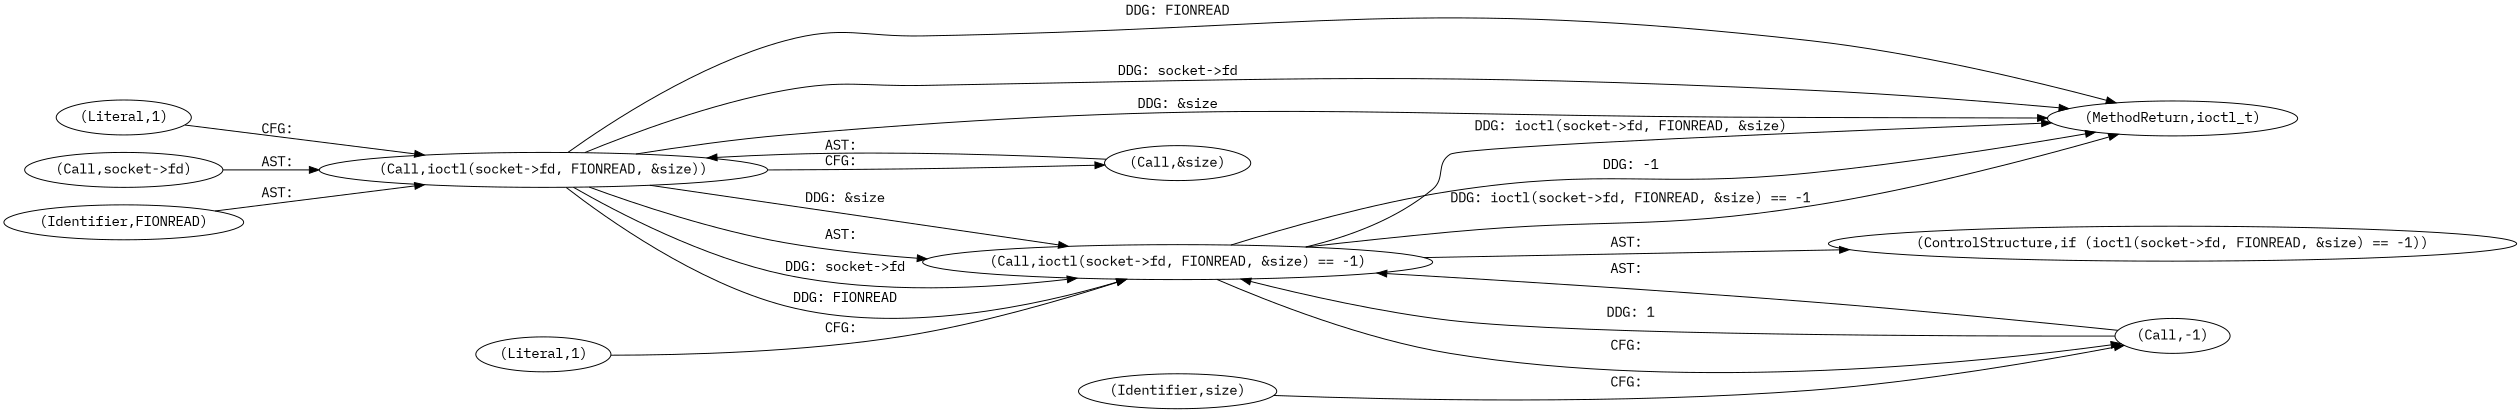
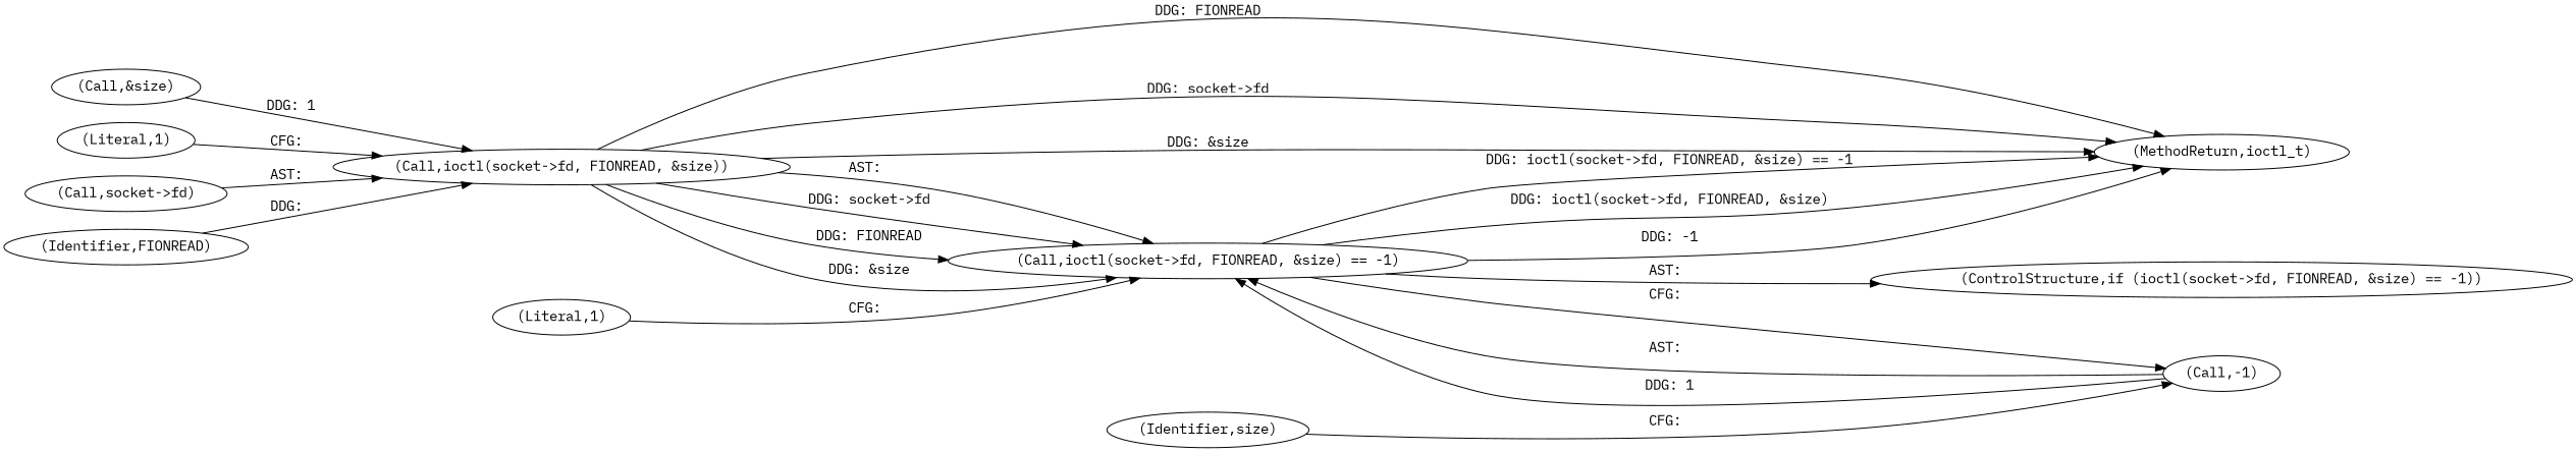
  digraph {
    fontname="IBM Plex Mono"
    rankdir=LR
    node [fontname="IBM Plex Mono"]
    edge [fontname="IBM Plex Mono"]
    n1 [label="(Call,ioctl(socket->fd, FIONREAD, &size))"]
    n2 [label="(Call,ioctl(socket->fd, FIONREAD, &size) == -1)"]
    n3 [label="(MethodReturn,ioctl_t)"]
    n4 [label="(Call,&size)"]
    n5 [label="(ControlStructure,if (ioctl(socket->fd, FIONREAD, &size) == -1))"]
    n6 [label="(Call,-1)"]
    n7 [label="(Literal,1)"]
    n8 [label="(Call,socket->fd)"]
    n9 [label="(Identifier,size)"]
    n10 [label="(Literal,1)"]
    n11 [label="(Identifier,FIONREAD)"]
    n1 -> n2 [label="AST: "]
    n1 -> n2 [label="DDG: socket->fd"]
    n1 -> n2 [label="DDG: FIONREAD"]
    n1 -> n2 [label="DDG: &size"]
    n1 -> n3 [label="DDG: FIONREAD"]
    n1 -> n3 [label="DDG: socket->fd"]
    n1 -> n3 [label="DDG: &size"]
-   n1 -> n4 [label="CFG: "]
    n2 -> n3 [label="DDG: ioctl(socket->fd, FIONREAD, &size) == -1"]
    n2 -> n3 [label="DDG: ioctl(socket->fd, FIONREAD, &size)"]
    n2 -> n3 [label="DDG: -1"]
    n2 -> n5 [label="AST: "]
    n2 -> n6 [label="CFG: "]
-   n4 -> n1 [label="AST: "]
+   n4 -> n1 [label="DDG: 1"]
    n6 -> n2 [label="AST: "]
    n6 -> n2 [label="DDG: 1"]
    n7 -> n1 [label="CFG: "]
    n8 -> n1 [label="AST: "]
    n9 -> n6 [label="CFG: "]
    n10 -> n2 [label="CFG: "]
-   n11 -> n1 [label="AST: "]
+   n11 -> n1 [label="DDG: "]
  }
